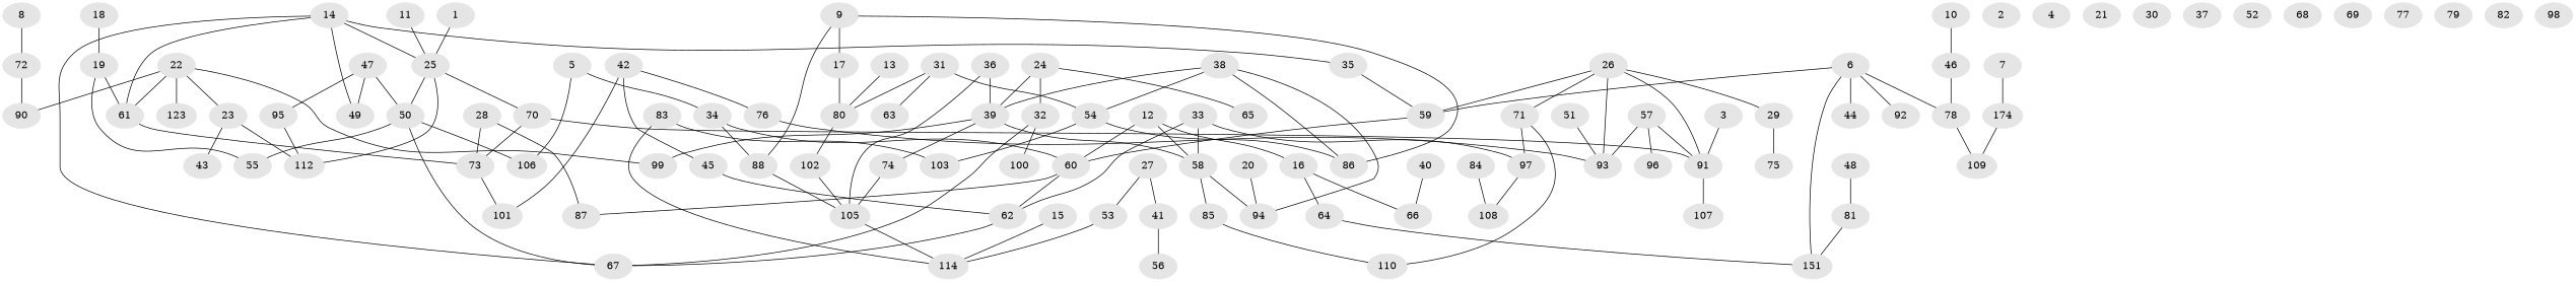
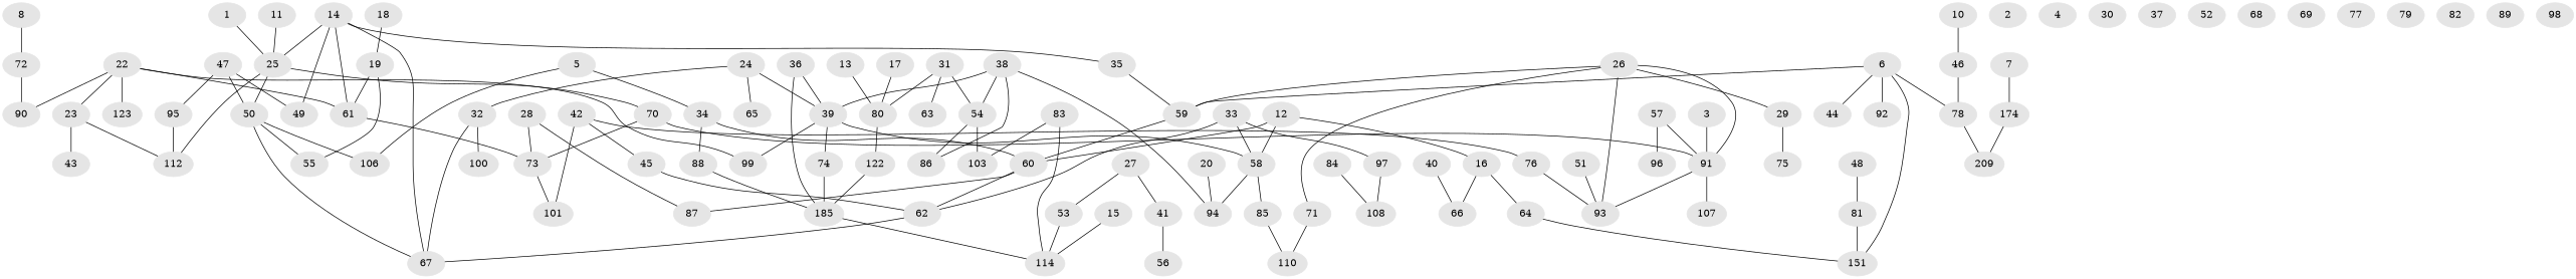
  graph {
    node [color=gray90 style=filled]
    1
    25
    112
    50
    70
    2
    3
    91
    107
    4
    5
    34
    106
    88
    60
    6
    44
    59
    78
    92
    n21 [label=151]
-   109
+   109 [label=209]
    n23 [label=174]
    7
    8
    72
    90
-   9
    17
    86
    80
-   105
+   105 [label=185]
    10
    46
    11
    12
    16
    58
    64
    66
    94
    85
    87
    62
    13
-   102
+   102 [label=122]
    14
    35
    49
    61
    67
    73
    15
    114
    18
    19
    55
    20
-   21
    22
    23
    99
    n63 [label=123]
    43
    24
    65
    32
    39
    100
    74
    26
    29
    71
    93
    75
    97
    110
    27
    41
    53
    56
    28
    101
    30
    31
    54
    63
    103
    33
    108
    36
    37
    38
    40
    42
    45
    76
    47
    95
    48
    81
    51
    52
    57
    96
    68
    69
    77
    79
    82
    83
    84
+   89
    98
    1 -- 25
    25 -- 112
    25 -- 50
    25 -- 70
    50 -- 106
    50 -- 67
    50 -- 55
    70 -- 91
    70 -- 73
    3 -- 91
    91 -- 107
    5 -- 34
    5 -- 106
    34 -- 88
    34 -- 60
    88 -- 105
    60 -- 87
    60 -- 62
    6 -- 44
    6 -- 59
    6 -- 78
    6 -- 92
    6 -- n21
    59 -- 60
    78 -- 109
    n23 -- 109
    7 -- n23
    8 -- 72
    72 -- 90
-   9 -- 88
-   9 -- 17
-   9 -- 86
    17 -- 80
    80 -- 102
    105 -- 114
    10 -- 46
    46 -- 78
    11 -- 25
    12 -- 60
    12 -- 16
    12 -- 58
    16 -- 64
    16 -- 66
    58 -- 94
    58 -- 85
    64 -- n21
    85 -- 110
    62 -- 67
    13 -- 80
    102 -- 105
    14 -- 25
    14 -- 35
    14 -- 49
    14 -- 61
    14 -- 67
    35 -- 59
    61 -- 73
    73 -- 101
    15 -- 114
    18 -- 19
    19 -- 61
    19 -- 55
    20 -- 94
    22 -- 90
    22 -- 61
    22 -- 23
    22 -- 99
    22 -- n63
    23 -- 112
    23 -- 43
    24 -- 65
    24 -- 32
    24 -- 39
    32 -- 67
    32 -- 100
    39 -- 58
    39 -- 99
    39 -- 74
    74 -- 105
    26 -- 91
    26 -- 59
    26 -- 29
    26 -- 71
    26 -- 93
    29 -- 75
-   71 -- 97
    71 -- 110
    97 -- 108
    27 -- 41
    27 -- 53
    41 -- 56
    53 -- 114
    28 -- 87
    28 -- 73
    31 -- 80
    31 -- 54
    31 -- 63
    54 -- 86
    54 -- 103
    33 -- 58
    33 -- 62
    33 -- 97
    36 -- 105
    36 -- 39
    38 -- 86
    38 -- 94
    38 -- 39
    38 -- 54
    40 -- 66
    42 -- 101
    42 -- 45
    42 -- 76
    45 -- 62
    76 -- 93
    47 -- 50
    47 -- 49
    47 -- 95
    95 -- 112
    48 -- 81
    81 -- n21
    51 -- 93
    57 -- 91
-   57 -- 93
+   91 -- 93
    57 -- 96
    83 -- 114
    83 -- 103
    84 -- 108
  }
